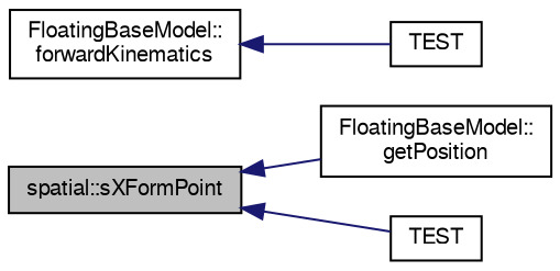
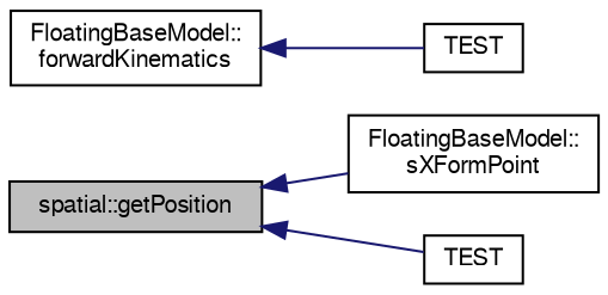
  digraph {
    rankdir=LR
    node [color=black fillcolor=white fontname=FreeSans fontsize=10 shape=record style=filled]
    edge [color=midnightblue dir=back fontname=FreeSans fontsize=10 labelfontname=FreeSans labelfontsize=10 style=solid]
-   n1 [fillcolor=grey75 fontcolor=black height=0.2 label="spatial::sXFormPoint" width=0.4]
-   n2 [height=0.2 label="FloatingBaseModel::\lgetPosition" width=0.4]
+   n1 [fillcolor=grey75 fontcolor=black height=0.2 label="spatial::getPosition" width=0.4]
+   n2 [height=0.2 label="FloatingBaseModel::\lsXFormPoint" width=0.4]
    n3 [height=0.2 label=TEST width=0.4]
    n4 [height=0.2 label="FloatingBaseModel::\lforwardKinematics" width=0.4]
    n5 [height=0.2 label=TEST width=0.4]
    n1 -> n2
    n1 -> n3
    n4 -> n5
  }
